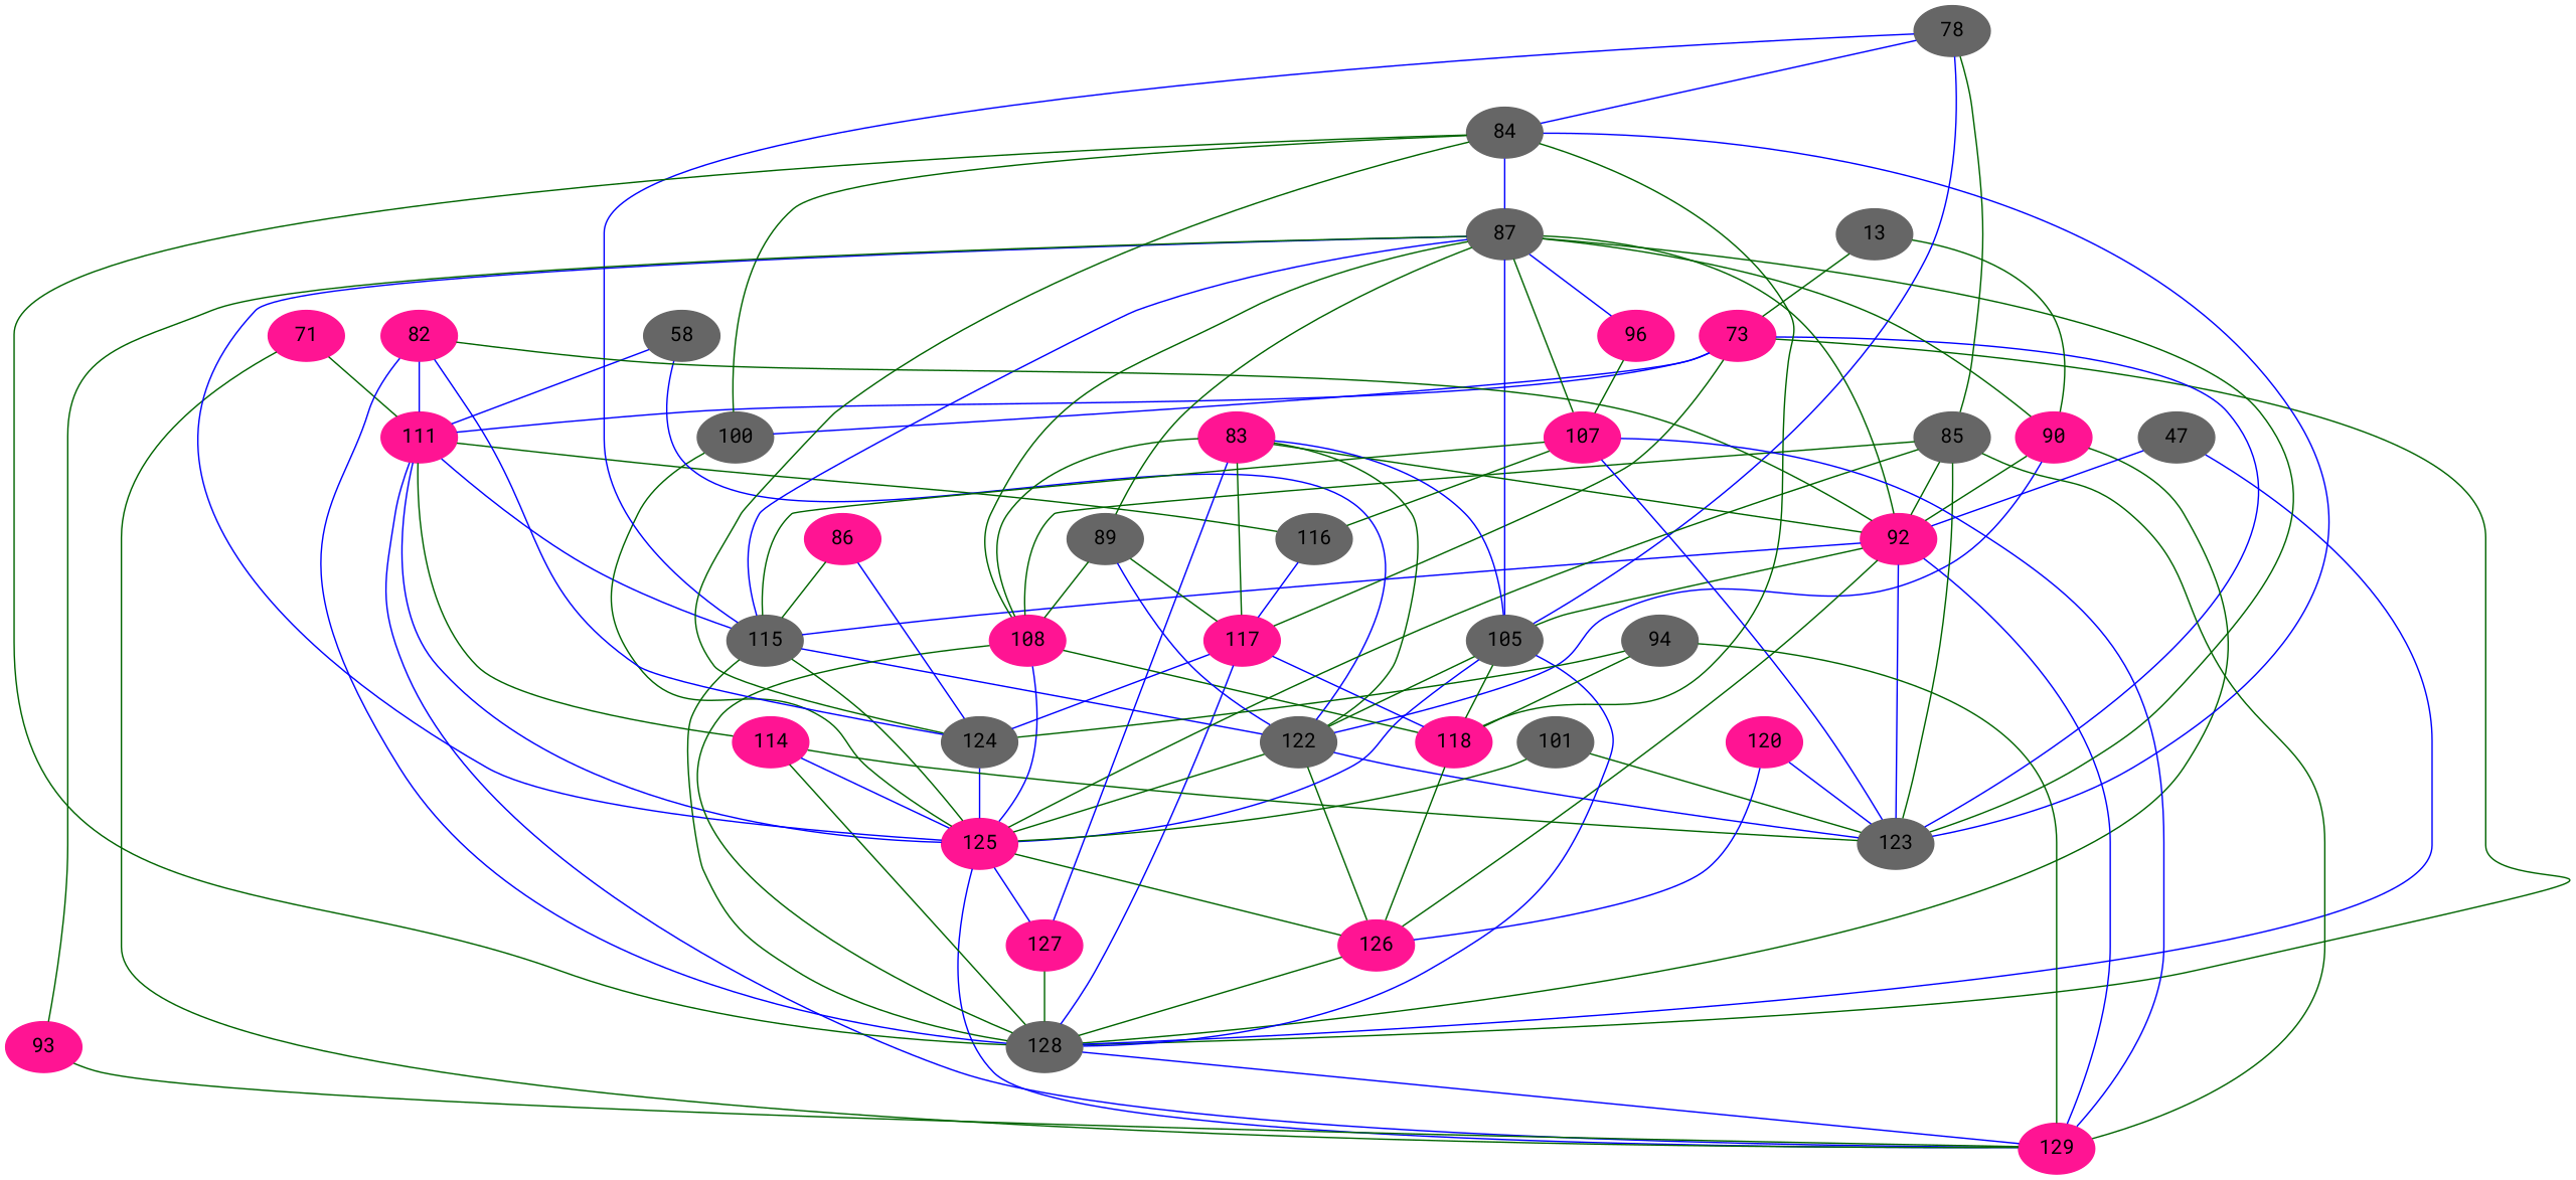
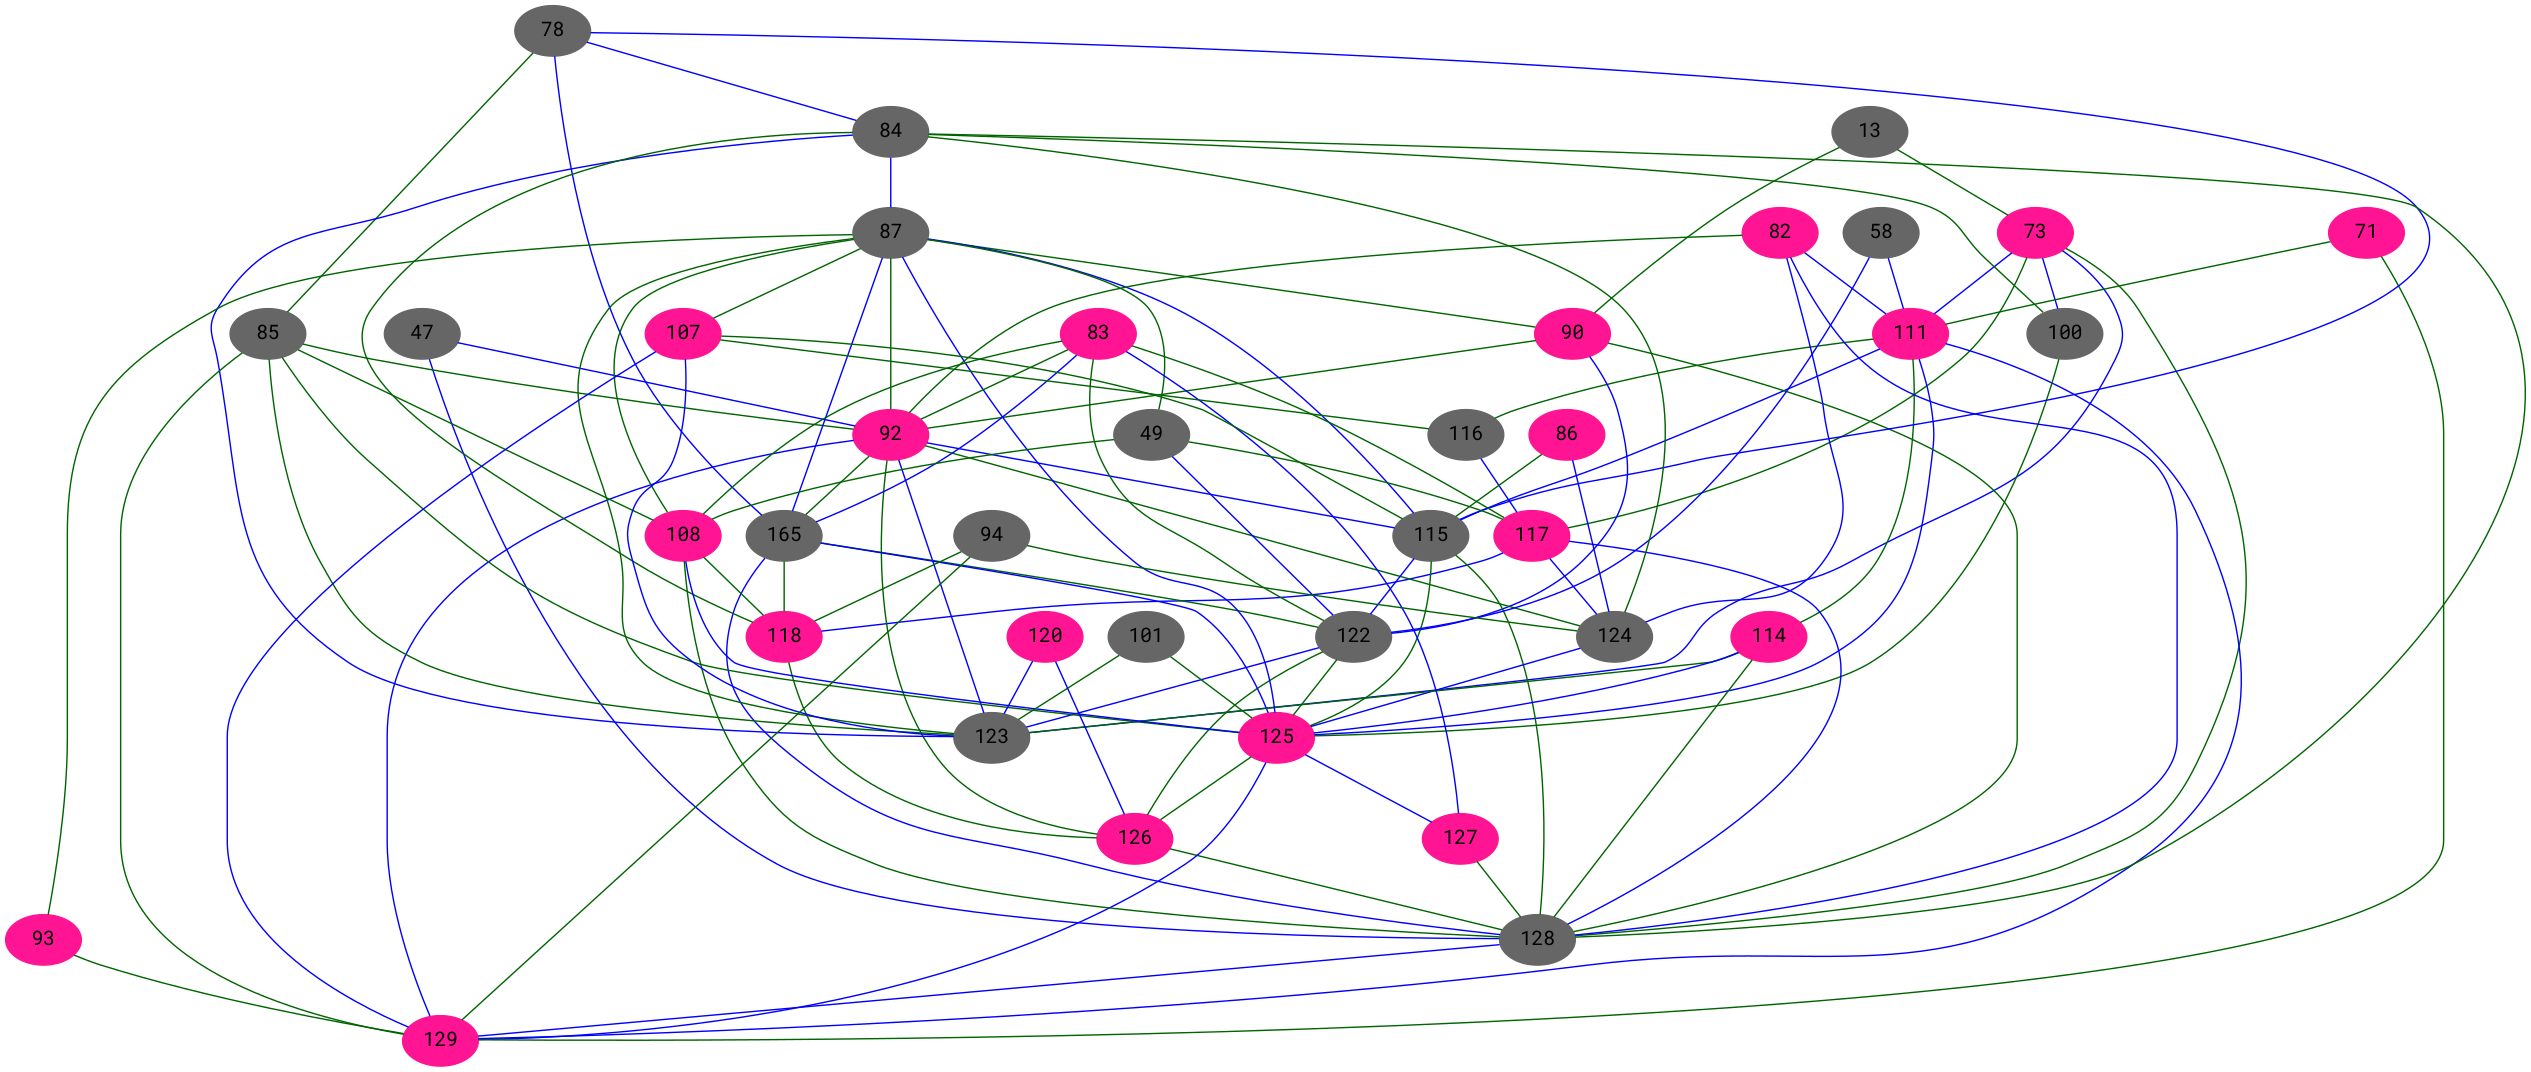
  graph {
    fontname="Roboto Mono"
    node [color=deeppink fontname="Roboto Mono" style=filled]
    edge [color=darkgreen fontname="Roboto Mono"]
    73 [super="+69+51"]
    128 [color=gray40 super="+106+27+95+119"]
    111 [super="+103"]
    100 [color=gray40]
    117 [super="+109+102"]
    123 [color=gray40 super="+76+33"]
    13 [color=gray40]
    90 [super="+34"]
    92 [super="+39+42+54+67"]
    122 [color=gray40 super="+59+99"]
    129 [super="+55+52"]
-   105 [color=gray40 super="+37+60+64"]
+   105 [color=gray40 super="+37+60+64" label=165]
    115 [color=gray40 super="+61+98+97"]
    126 [super="+81+121"]
    124 [color=gray40 super="+77+88+113"]
    47 [color=gray40]
    125 [super="+104+112+110"]
    116 [color=gray40]
    114 [super="+1+25"]
    58 [color=gray40]
    71
    118 [super="+66"]
    78 [color=gray40 super="+46"]
    84 [color=gray40 super="+53"]
    85 [color=gray40 super="+16+28+43"]
    87 [color=gray40 super="+5+62+49"]
    108 [super="+57+19"]
    82
    83 [super="+79"]
    127 [super="+74"]
-   89 [color=gray40]
+   89 [color=gray40 label=49]
    93
-   96
    107 [super="+63"]
    86
    94 [color=gray40]
    101 [color=gray40]
    120
    73 -- 128
    73 -- 111 [color=blue weight=2]
    73 -- 100 [color=blue]
    73 -- 117 [weight=3]
    73 -- 123 [color=blue]
    128 -- 129 [color=blue weight=2]
    111 -- 129 [color=blue]
    111 -- 115 [color=blue weight=2]
    111 -- 125 [color=blue]
    111 -- 116
    111 -- 114 [weight=2]
    100 -- 125
    117 -- 128 [color=blue]
    117 -- 124 [color=blue weight=2]
    117 -- 118 [color=blue]
    13 -- 73
    13 -- 90
    90 -- 128
    90 -- 92
    90 -- 122 [color=blue weight=2]
    92 -- 123 [color=blue weight=5]
    92 -- 129 [color=blue weight=3]
    92 -- 105 [weight=3]
    92 -- 115 [color=blue]
    92 -- 126 [weight=3]
+   92 -- 124 [weight=3]
    122 -- 123 [color=blue weight=2]
    122 -- 126
    122 -- 125
    105 -- 128 [color=blue]
    105 -- 122 [weight=2]
    105 -- 125 [color=blue]
    105 -- 118
    115 -- 128
    115 -- 122 [color=blue]
    115 -- 125 [weight=2]
    126 -- 128
    124 -- 125 [color=blue weight=3]
    47 -- 128 [color=blue]
    47 -- 92 [color=blue]
    125 -- 129 [color=blue]
    125 -- 126 [weight=3]
    125 -- 127 [color=blue]
    116 -- 117 [color=blue]
    114 -- 128 [weight=2]
    114 -- 123
    114 -- 125 [color=blue weight=2]
    58 -- 111 [color=blue]
    58 -- 122 [color=blue]
    71 -- 111
    71 -- 129 [weight=2]
    118 -- 126
    78 -- 105 [color=blue]
    78 -- 115 [color=blue]
    78 -- 84 [color=blue]
    78 -- 85 [weight=2]
    84 -- 128
    84 -- 100
    84 -- 123 [color=blue]
    84 -- 124
    84 -- 118
    84 -- 87 [color=blue weight=2]
    85 -- 123 [weight=2]
    85 -- 92
    85 -- 129 [weight=2]
    85 -- 125
    85 -- 108 [weight=2]
    87 -- 123
    87 -- 90 [weight=2]
    87 -- 92 [weight=3]
    87 -- 105 [color=blue weight=4]
    87 -- 115 [color=blue]
    87 -- 125 [color=blue weight=3]
    87 -- 108
    87 -- 89
    87 -- 93
-   87 -- 96 [color=blue]
    87 -- 107
    108 -- 128 [weight=2]
    108 -- 125 [color=blue weight=2]
    108 -- 118 [weight=2]
    82 -- 128 [color=blue weight=2]
    82 -- 111 [color=blue]
    82 -- 92
    82 -- 124 [color=blue]
    83 -- 117
    83 -- 92
    83 -- 122
    83 -- 105 [color=blue]
    83 -- 108 [weight=2]
    83 -- 127 [color=blue]
    127 -- 128
    89 -- 117
    89 -- 122 [color=blue]
    89 -- 108
    93 -- 129
-   96 -- 107
    107 -- 123 [color=blue weight=2]
    107 -- 129 [color=blue]
    107 -- 115
    107 -- 116
    86 -- 115
    86 -- 124 [color=blue weight=2]
    94 -- 129 [weight=2]
    94 -- 124
    94 -- 118
    101 -- 123
    101 -- 125
    120 -- 123 [color=blue]
    120 -- 126 [color=blue]
  }
